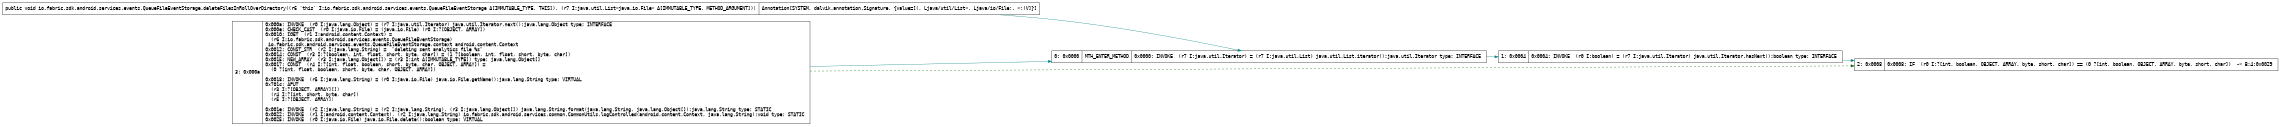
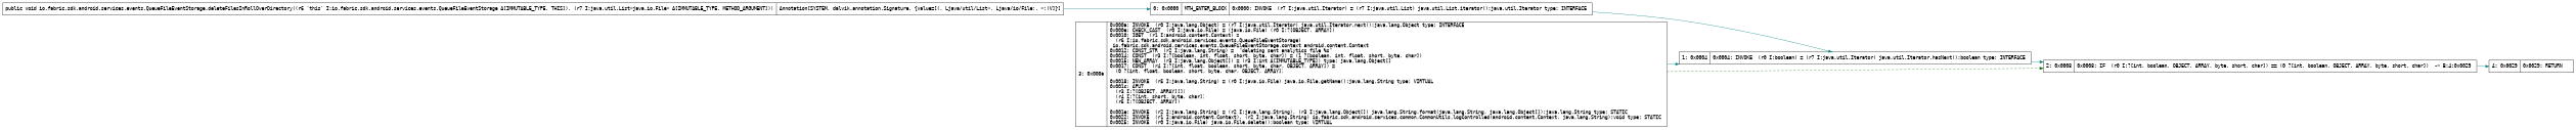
  digraph {
    fontname="DejaVu Sans Mono"
    rankdir=LR
    node [fontname="DejaVu Sans Mono" shape=record]
    edge [color=teal fontname="DejaVu Sans Mono"]
-   n1 [label="{0\:\ 0x0000|MTH_ENTER_METHOD\l|0x0000: INVOKE  (r7 I:java.util.Iterator) = (r7 I:java.util.List) java.util.List.iterator():java.util.Iterator type: INTERFACE \l}"]
+   n1 [label="{0\:\ 0x0000|MTH_ENTER_BLOCK\l|0x0000: INVOKE  (r7 I:java.util.Iterator) = (r7 I:java.util.List) java.util.List.iterator():java.util.Iterator type: INTERFACE \l}"]
    n2 [label="{1\:\ 0x0004|0x0004: INVOKE  (r0 I:boolean) = (r7 I:java.util.Iterator) java.util.Iterator.hasNext():boolean type: INTERFACE \l}"]
    n3 [label="{2\:\ 0x0008|0x0008: IF  (r0 I:?[int, boolean, OBJECT, ARRAY, byte, short, char]) == (0 ?[int, boolean, OBJECT, ARRAY, byte, short, char])  \-\> B:4:0x0029 \l}"]
-   n5 [label="{3\:\ 0x000a|0x000a: INVOKE  (r0 I:java.lang.Object) = (r7 I:java.util.Iterator) java.util.Iterator.next():java.lang.Object type: INTERFACE \l0x000e: CHECK_CAST  (r0 I:java.io.File) = (java.io.File) (r0 I:?[OBJECT, ARRAY]) \l0x0010: IGET  (r1 I:android.content.Context) = \l  (r6 I:io.fabric.sdk.android.services.events.QueueFileEventStorage)\l io.fabric.sdk.android.services.events.QueueFileEventStorage.context android.content.Context \l0x0012: CONST_STR  (r2 I:java.lang.String) =  \"deleting sent analytics file %s\" \l0x0014: CONST  (r3 I:?[boolean, int, float, short, byte, char]) = (1 ?[boolean, int, float, short, byte, char]) \l0x0015: NEW_ARRAY  (r3 I:java.lang.Object[]) = (r3 I:int A[IMMUTABLE_TYPE]) type: java.lang.Object[] \l0x0017: CONST  (r4 I:?[int, float, boolean, short, byte, char, OBJECT, ARRAY]) = \l  (0 ?[int, float, boolean, short, byte, char, OBJECT, ARRAY])\l \l0x0018: INVOKE  (r5 I:java.lang.String) = (r0 I:java.io.File) java.io.File.getName():java.lang.String type: VIRTUAL \l0x701c: APUT  \l  (r3 I:?[OBJECT, ARRAY][])\l  (r4 I:?[int, short, byte, char])\l  (r5 I:?[OBJECT, ARRAY])\l \l0x001e: INVOKE  (r2 I:java.lang.String) = (r2 I:java.lang.String), (r3 I:java.lang.Object[]) java.lang.String.format(java.lang.String, java.lang.Object[]):java.lang.String type: STATIC \l0x0022: INVOKE  (r1 I:android.content.Context), (r2 I:java.lang.String) io.fabric.sdk.android.services.common.CommonUtils.logControlled(android.content.Context, java.lang.String):void type: STATIC \l0x0025: INVOKE  (r0 I:java.io.File) java.io.File.delete():boolean type: VIRTUAL \l}"]
+   n4 [label="{4\:\ 0x0029|0x0029: RETURN   \l}"]
+   n5 [label="{3\:\ 0x000a|0x000a: INVOKE  (r0 I:java.lang.Object) = (r7 I:java.util.Iterator) java.util.Iterator.next():java.lang.Object type: INTERFACE \l0x000e: CHECK_CAST  (r0 I:java.io.File) = (java.io.File) (r0 I:?[OBJECT, ARRAY]) \l0x0010: IGET  (r1 I:android.content.Context) = \l  (r6 I:io.fabric.sdk.android.services.events.QueueFileEventStorage)\l io.fabric.sdk.android.services.events.QueueFileEventStorage.context android.content.Context \l0x0012: CONST_STR  (r2 I:java.lang.String) =  \"deleting sent analytics file %s\" \l0x0014: CONST  (r3 I:?[boolean, int, float, short, byte, char]) = (1 ?[boolean, int, float, short, byte, char]) \l0x0015: NEW_ARRAY  (r3 I:java.lang.Object[]) = (r3 I:int A[IMMUTABLE_TYPE]) type: java.lang.Object[] \l0x0017: CONST  (r4 I:?[int, float, boolean, short, byte, char, OBJECT, ARRAY]) = \l  (0 ?[int, float, boolean, short, byte, char, OBJECT, ARRAY])\l \l0x0018: INVOKE  (r5 I:java.lang.String) = (r0 I:java.io.File) java.io.File.getName():java.lang.String type: VIRTUAL \l0x001c: APUT  \l  (r3 I:?[OBJECT, ARRAY][])\l  (r4 I:?[int, short, byte, char])\l  (r5 I:?[OBJECT, ARRAY])\l \l0x001e: INVOKE  (r2 I:java.lang.String) = (r2 I:java.lang.String), (r3 I:java.lang.Object[]) java.lang.String.format(java.lang.String, java.lang.Object[]):java.lang.String type: STATIC \l0x0022: INVOKE  (r1 I:android.content.Context), (r2 I:java.lang.String) io.fabric.sdk.android.services.common.CommonUtils.logControlled(android.content.Context, java.lang.String):void type: STATIC \l0x0025: INVOKE  (r0 I:java.io.File) java.io.File.delete():boolean type: VIRTUAL \l}"]
    n6 [label="{public void io.fabric.sdk.android.services.events.QueueFileEventStorage.deleteFilesInRollOverDirectory((r6 'this' I:io.fabric.sdk.android.services.events.QueueFileEventStorage A[IMMUTABLE_TYPE, THIS]), (r7 I:java.util.List\<java.io.File\> A[IMMUTABLE_TYPE, METHOD_ARGUMENT]))  | Annotation[SYSTEM, dalvik.annotation.Signature, \{value=[(, Ljava\/util\/List\<, Ljava\/io\/File;, \>;)V]\}]\l}"]
    n1 -> n2
    n2 -> n3
-   n5 -> n1
+   n3 -> n4
+   n5 -> n2
    n5 -> n3 [color=darkgreen style=dashed]
    n6 -> n1
  }
